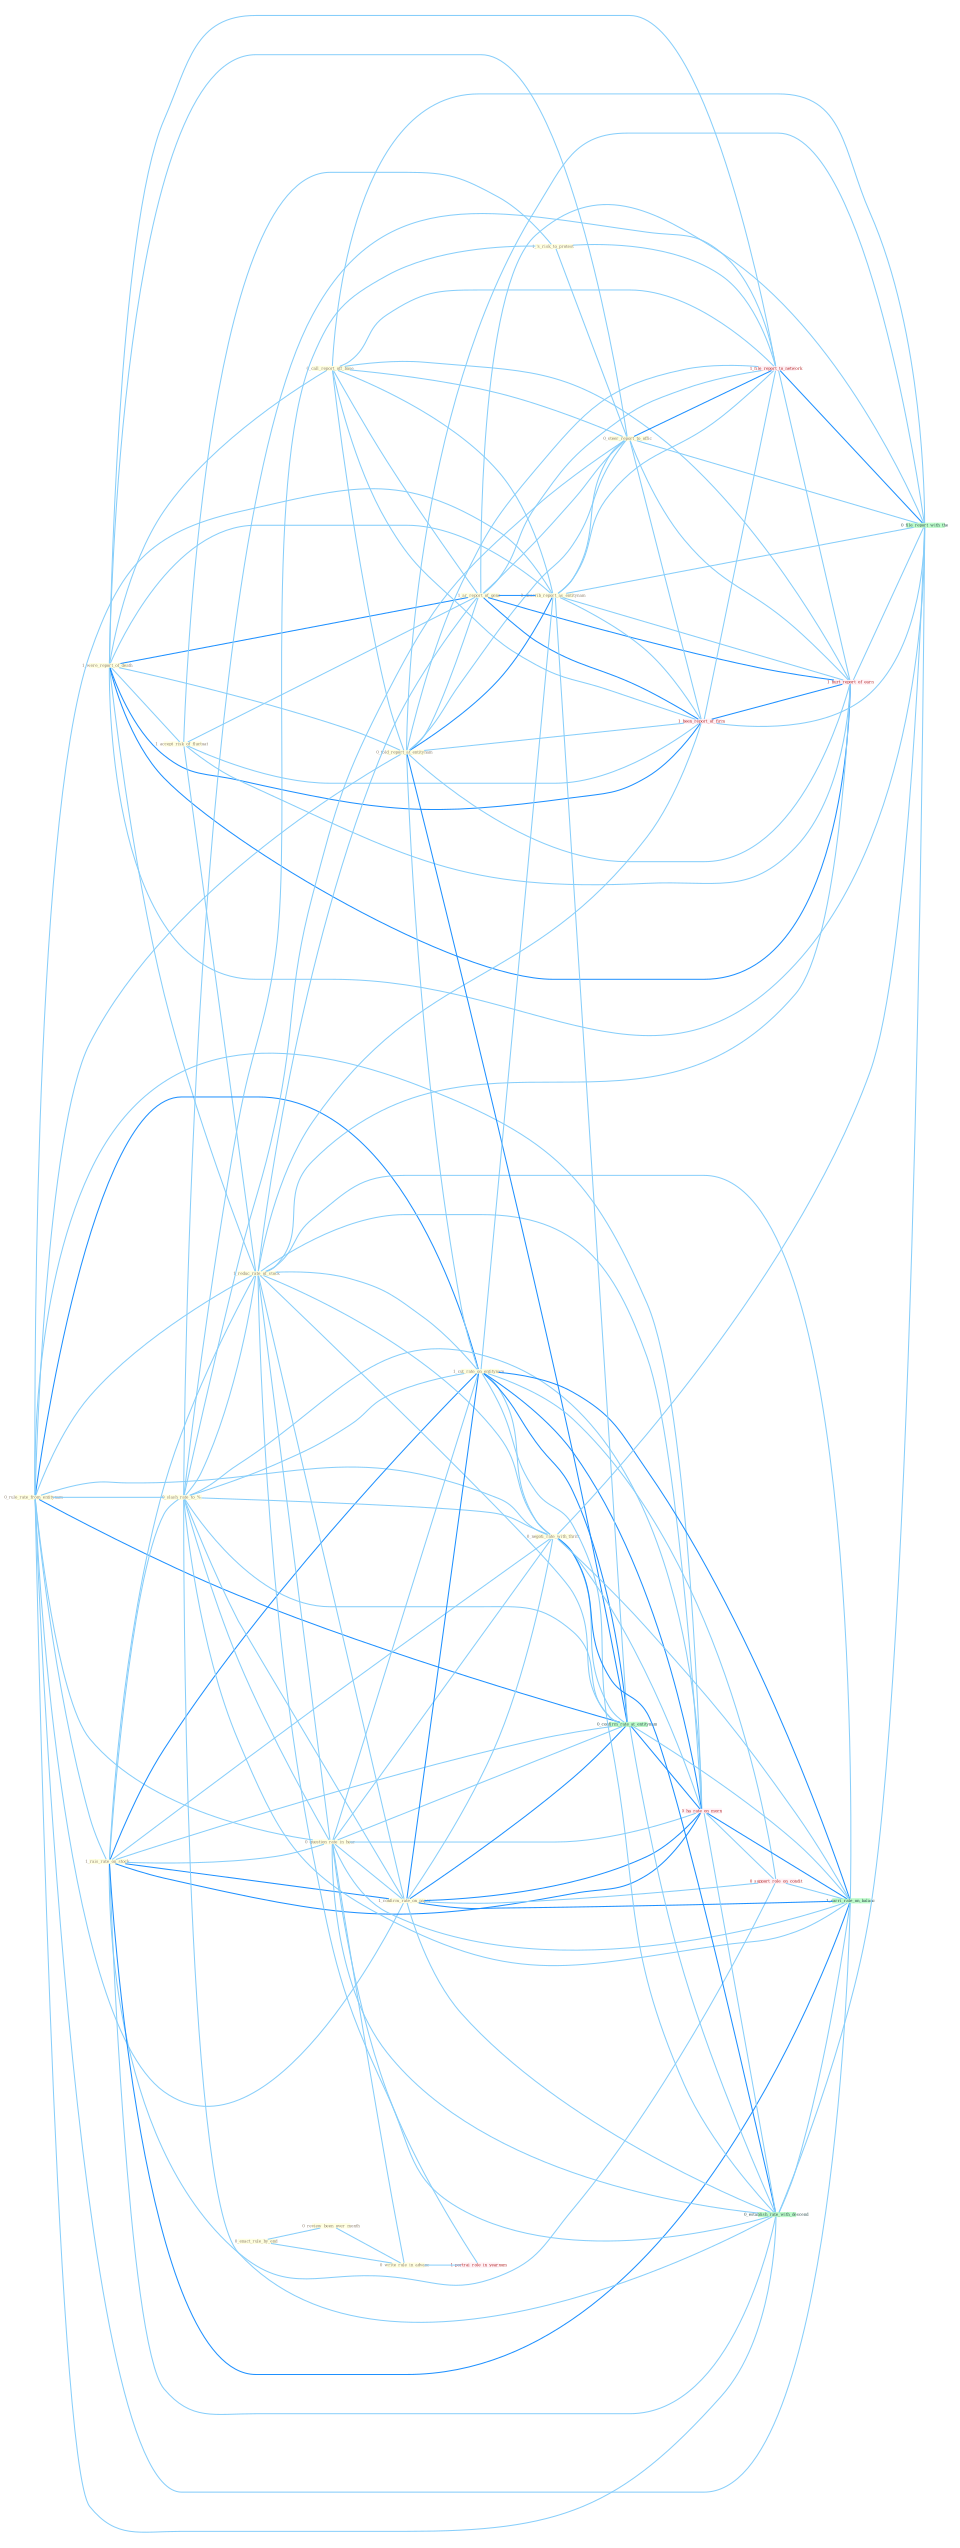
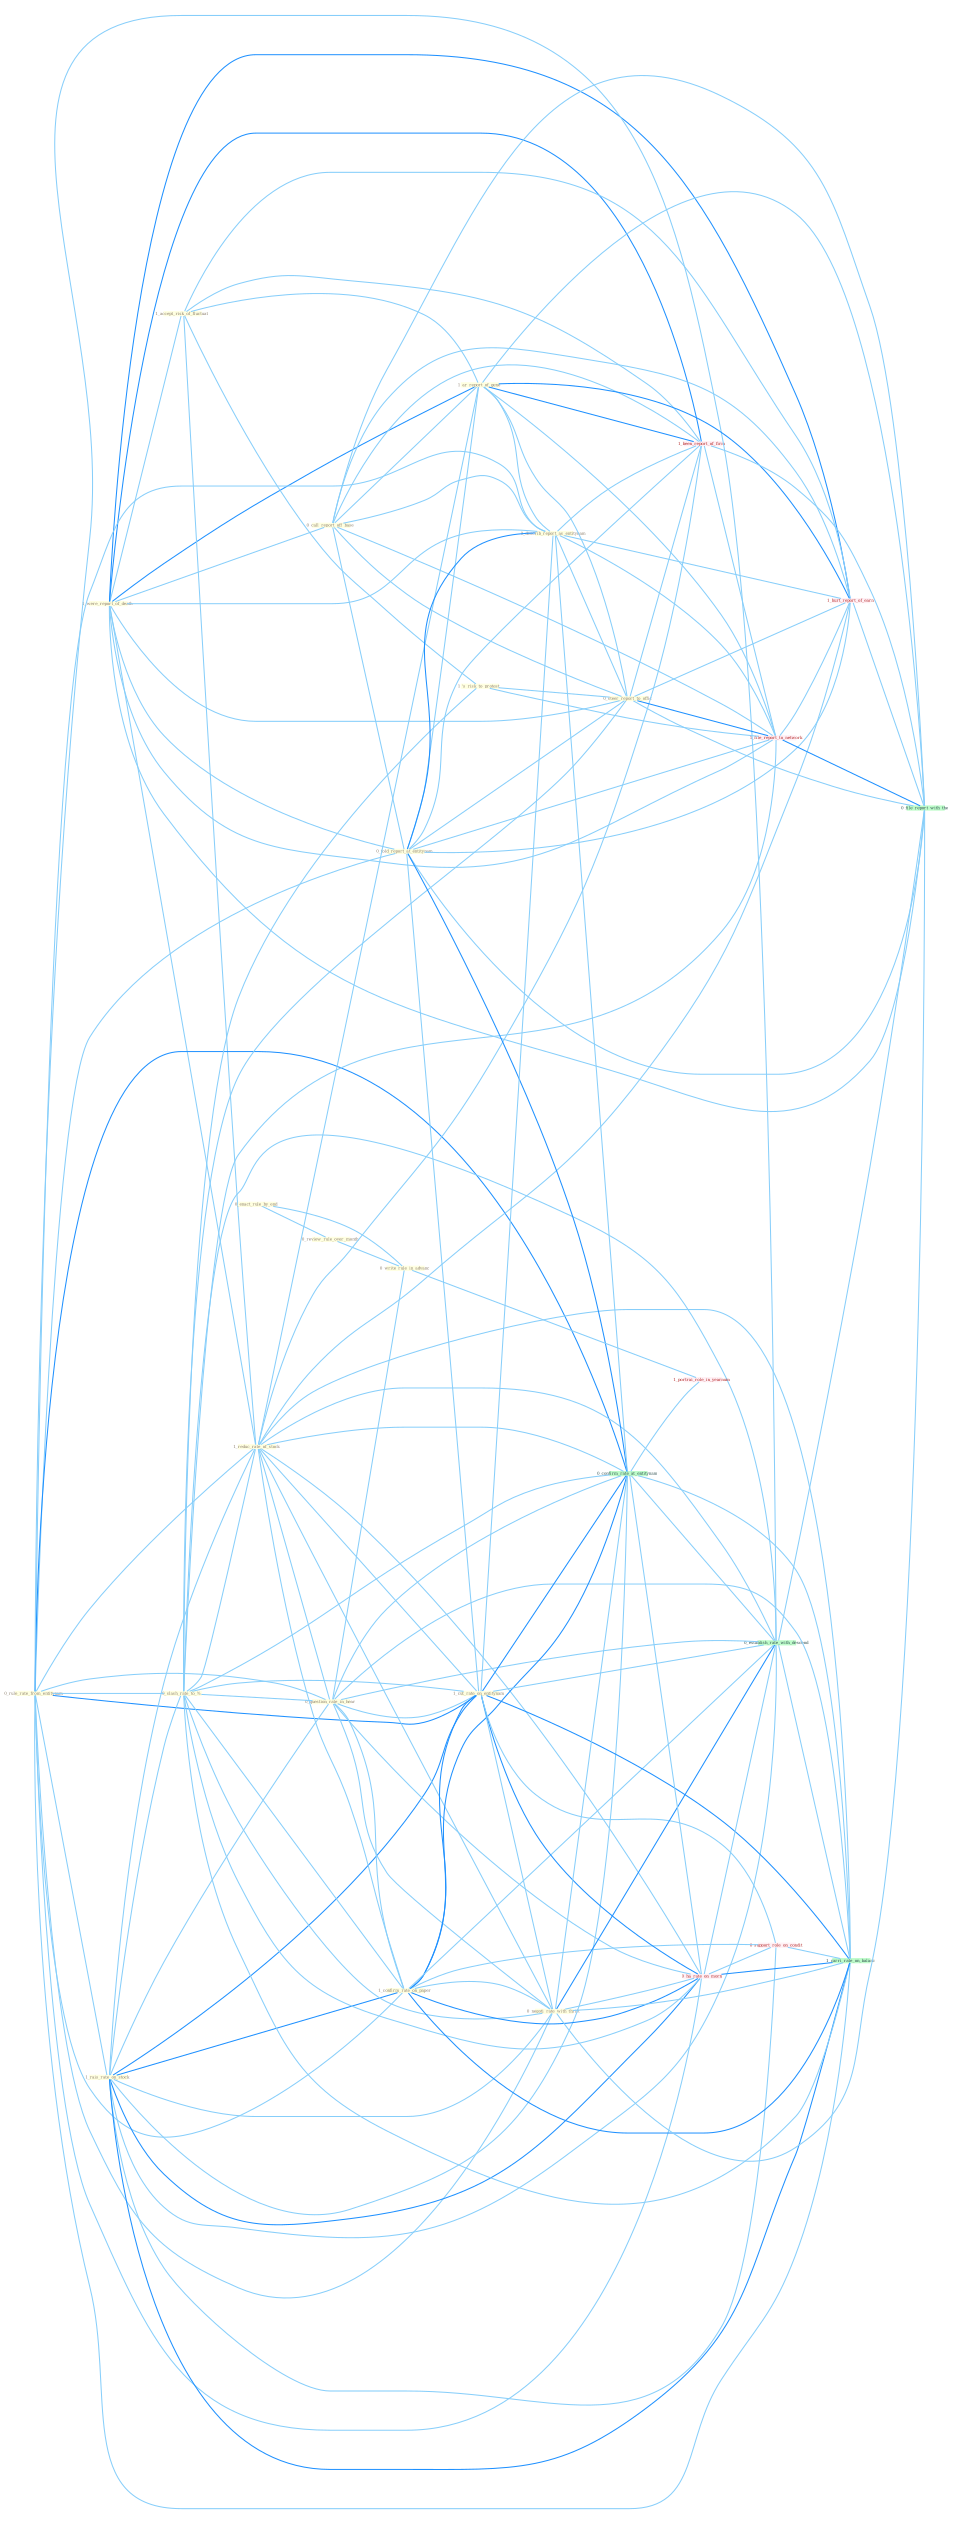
  graph {
    rankdir=LR
    node [color="#ffffe0" fixedsize=true fontcolor="#8b7d6b" fontsize=4 shape=polygon style=filled]
    edge [color="#87cefa" w=1]
    "1_were_report_of_death " [height=.06 width=.5]
    "1_accept_risk_of_fluctuat " [height=.06 width=.5]
    n3 [height=.06 label="0_rule_rate_from_entitynam" width=.5]
    "1_rais_rate_on_stock " [height=.06 width=.5]
    "0_slash_rate_to_% " [height=.06 width=.5]
    "0_enact_rule_by_end " [height=.06 width=.5]
    n7 [height=.06 label="1_reduc_rate_of_stock" width=.5]
    "0_question_rate_in_hear " [height=.06 width=.5]
    "1_'s_risk_to_protest " [height=.06 width=.5]
-   "0_review_rule_over_month " [height=.06 width=.5 label="0_review_been_over_month"]
+   "0_review_rule_over_month " [height=.06 width=.5]
    "1_confirm_rate_on_paper " [height=.06 width=.5]
    "0_call_report_off_base " [height=.06 width=.5]
    "0_told_report_at_entitynam " [height=.06 width=.5]
    "1_ar_report_of_gene " [height=.06 width=.5]
    "0_write_rule_in_advanc " [height=.06 width=.5]
    "1_cut_rate_on_entitynam " [height=.06 width=.5]
    "0_describ_report_as_entitynam " [height=.06 width=.5]
    "0_steer_report_to_offic " [height=.06 width=.5]
    "0_negoti_rate_with_thrift " [height=.06 width=.5]
    "1_been_report_of_firm " [color="#fff0f5" fontcolor="#b22222" height=.06 width=.5]
    "1_file_report_to_network " [color="#fff0f5" fontcolor="#b22222" height=.06 width=.5]
    "1_portrai_role_in_yearnum " [color="#fff0f5" fontcolor="#b22222" height=.06 width=.5]
    "0_ha_rate_on_morn " [color="#fff0f5" fontcolor="#b22222" height=.06 width=.5]
    "1_hurt_report_of_earn " [color="#fff0f5" fontcolor="#b22222" height=.06 width=.5]
    "0_support_role_on_condit " [color="#fff0f5" fontcolor="#b22222" height=.06 width=.5]
    "0_file_report_with_the " [color="#BDFCC9" fontcolor="#2f4f4f" height=.06 width=.5]
    "0_confirm_rate_at_entitynam " [color="#BDFCC9" fontcolor="#2f4f4f" height=.06 width=.5]
    "0_establish_rate_with_descend " [color="#BDFCC9" fontcolor="#2f4f4f" height=.06 width=.5]
    "1_carri_rate_on_balanc " [color="#BDFCC9" fontcolor="#2f4f4f" height=.06 width=.5]
    subgraph sub_1 {
      "1_were_report_of_death "
      "1_accept_risk_of_fluctuat "
      n3
      "1_rais_rate_on_stock "
      "0_slash_rate_to_% "
      "0_enact_rule_by_end "
      n7
      "0_question_rate_in_hear "
      "1_'s_risk_to_protest "
      "0_review_rule_over_month "
      "1_confirm_rate_on_paper "
      "0_call_report_off_base "
      "0_told_report_at_entitynam "
      "1_ar_report_of_gene "
      "0_write_rule_in_advanc "
      "1_cut_rate_on_entitynam "
      "0_describ_report_as_entitynam "
      "0_steer_report_to_offic "
      "0_negoti_rate_with_thrift "
    }
    subgraph sub_2 {
      "1_been_report_of_firm "
      "1_file_report_to_network "
      "1_portrai_role_in_yearnum "
      "0_ha_rate_on_morn "
      "1_hurt_report_of_earn "
      "0_support_role_on_condit "
    }
    "1_were_report_of_death " -- "1_accept_risk_of_fluctuat "
    "1_were_report_of_death " -- n7
    "1_were_report_of_death " -- "0_call_report_off_base "
    "1_were_report_of_death " -- "0_told_report_at_entitynam "
    "1_were_report_of_death " -- "1_ar_report_of_gene " [color="#1e90ff" w=2]
    "1_were_report_of_death " -- "0_describ_report_as_entitynam "
    "1_were_report_of_death " -- "0_steer_report_to_offic "
    "1_were_report_of_death " -- "1_been_report_of_firm " [color="#1e90ff" w=2]
    "1_were_report_of_death " -- "1_file_report_to_network "
    "1_were_report_of_death " -- "1_hurt_report_of_earn " [color="#1e90ff" w=2]
    "1_were_report_of_death " -- "0_file_report_with_the "
    "1_accept_risk_of_fluctuat " -- n7
    "1_accept_risk_of_fluctuat " -- "1_'s_risk_to_protest "
    "1_accept_risk_of_fluctuat " -- "1_ar_report_of_gene "
    "1_accept_risk_of_fluctuat " -- "1_been_report_of_firm "
    "1_accept_risk_of_fluctuat " -- "1_hurt_report_of_earn "
    n3 -- "1_rais_rate_on_stock "
    n3 -- "0_slash_rate_to_% "
    n3 -- n7
    n3 -- "0_question_rate_in_hear "
    n3 -- "1_confirm_rate_on_paper "
    n3 -- "0_told_report_at_entitynam "
    n3 -- "1_cut_rate_on_entitynam " [color="#1e90ff" w=2]
    n3 -- "0_describ_report_as_entitynam "
    n3 -- "0_negoti_rate_with_thrift "
    n3 -- "0_ha_rate_on_morn "
    n3 -- "0_confirm_rate_at_entitynam " [color="#1e90ff" w=2]
    n3 -- "0_establish_rate_with_descend "
    n3 -- "1_carri_rate_on_balanc "
    "1_rais_rate_on_stock " -- "0_slash_rate_to_% "
    "1_rais_rate_on_stock " -- n7
    "1_rais_rate_on_stock " -- "0_question_rate_in_hear "
    "1_rais_rate_on_stock " -- "1_confirm_rate_on_paper " [color="#1e90ff" w=2]
    "1_rais_rate_on_stock " -- "1_cut_rate_on_entitynam " [color="#1e90ff" w=2]
    "1_rais_rate_on_stock " -- "0_negoti_rate_with_thrift "
    "1_rais_rate_on_stock " -- "0_ha_rate_on_morn " [color="#1e90ff" w=2]
    "1_rais_rate_on_stock " -- "0_support_role_on_condit "
    "1_rais_rate_on_stock " -- "0_confirm_rate_at_entitynam "
    "1_rais_rate_on_stock " -- "0_establish_rate_with_descend "
    "1_rais_rate_on_stock " -- "1_carri_rate_on_balanc " [color="#1e90ff" w=2]
    "0_slash_rate_to_% " -- n7
    "0_slash_rate_to_% " -- "0_question_rate_in_hear "
    "0_slash_rate_to_% " -- "1_'s_risk_to_protest "
    "0_slash_rate_to_% " -- "1_confirm_rate_on_paper "
    "0_slash_rate_to_% " -- "1_cut_rate_on_entitynam "
    "0_slash_rate_to_% " -- "0_steer_report_to_offic "
    "0_slash_rate_to_% " -- "0_negoti_rate_with_thrift "
    "0_slash_rate_to_% " -- "1_file_report_to_network "
    "0_slash_rate_to_% " -- "0_ha_rate_on_morn "
    "0_slash_rate_to_% " -- "0_confirm_rate_at_entitynam "
    "0_slash_rate_to_% " -- "0_establish_rate_with_descend "
    "0_slash_rate_to_% " -- "1_carri_rate_on_balanc "
    "0_enact_rule_by_end " -- "0_review_rule_over_month "
    "0_enact_rule_by_end " -- "0_write_rule_in_advanc "
    n7 -- "0_question_rate_in_hear "
    n7 -- "1_confirm_rate_on_paper "
    n7 -- "1_ar_report_of_gene "
    n7 -- "1_cut_rate_on_entitynam "
    n7 -- "0_negoti_rate_with_thrift "
    n7 -- "1_been_report_of_firm "
    n7 -- "0_ha_rate_on_morn "
    n7 -- "1_hurt_report_of_earn "
    n7 -- "0_confirm_rate_at_entitynam "
    n7 -- "0_establish_rate_with_descend "
    n7 -- "1_carri_rate_on_balanc "
    "0_question_rate_in_hear " -- "1_confirm_rate_on_paper "
    "0_question_rate_in_hear " -- "0_write_rule_in_advanc "
    "0_question_rate_in_hear " -- "1_cut_rate_on_entitynam "
    "0_question_rate_in_hear " -- "0_negoti_rate_with_thrift "
-   "0_question_rate_in_hear " -- "1_portrai_role_in_yearnum "
+   "0_confirm_rate_at_entitynam " -- "1_portrai_role_in_yearnum "
    "0_question_rate_in_hear " -- "0_ha_rate_on_morn "
    "0_question_rate_in_hear " -- "0_confirm_rate_at_entitynam "
    "0_question_rate_in_hear " -- "0_establish_rate_with_descend "
    "0_question_rate_in_hear " -- "1_carri_rate_on_balanc "
    "1_'s_risk_to_protest " -- "0_steer_report_to_offic "
    "1_'s_risk_to_protest " -- "1_file_report_to_network "
    "0_review_rule_over_month " -- "0_write_rule_in_advanc "
    "1_confirm_rate_on_paper " -- "1_cut_rate_on_entitynam " [color="#1e90ff" w=2]
    "1_confirm_rate_on_paper " -- "0_negoti_rate_with_thrift "
    "1_confirm_rate_on_paper " -- "0_ha_rate_on_morn " [color="#1e90ff" w=2]
    "1_confirm_rate_on_paper " -- "0_support_role_on_condit "
    "1_confirm_rate_on_paper " -- "0_confirm_rate_at_entitynam " [color="#1e90ff" w=2]
    "1_confirm_rate_on_paper " -- "0_establish_rate_with_descend "
    "1_confirm_rate_on_paper " -- "1_carri_rate_on_balanc " [color="#1e90ff" w=2]
    "0_call_report_off_base " -- "0_told_report_at_entitynam "
    "0_call_report_off_base " -- "1_ar_report_of_gene "
    "0_call_report_off_base " -- "0_describ_report_as_entitynam "
    "0_call_report_off_base " -- "0_steer_report_to_offic "
    "0_call_report_off_base " -- "1_been_report_of_firm "
    "0_call_report_off_base " -- "1_file_report_to_network "
    "0_call_report_off_base " -- "1_hurt_report_of_earn "
    "0_call_report_off_base " -- "0_file_report_with_the "
    "0_told_report_at_entitynam " -- "1_ar_report_of_gene "
    "0_told_report_at_entitynam " -- "1_cut_rate_on_entitynam "
    "0_told_report_at_entitynam " -- "0_describ_report_as_entitynam " [color="#1e90ff" w=2]
    "0_told_report_at_entitynam " -- "0_steer_report_to_offic "
    "0_told_report_at_entitynam " -- "1_been_report_of_firm "
    "0_told_report_at_entitynam " -- "1_file_report_to_network "
    "0_told_report_at_entitynam " -- "1_hurt_report_of_earn "
    "0_told_report_at_entitynam " -- "0_file_report_with_the "
    "0_told_report_at_entitynam " -- "0_confirm_rate_at_entitynam " [color="#1e90ff" w=2]
-   "1_ar_report_of_gene " -- "0_describ_report_as_entitynam " [color="#1e90ff"]
+   "1_ar_report_of_gene " -- "0_describ_report_as_entitynam "
    "1_ar_report_of_gene " -- "0_steer_report_to_offic "
    "1_ar_report_of_gene " -- "1_been_report_of_firm " [color="#1e90ff" w=2]
    "1_ar_report_of_gene " -- "1_file_report_to_network "
    "1_ar_report_of_gene " -- "1_hurt_report_of_earn " [color="#1e90ff" w=2]
    "1_ar_report_of_gene " -- "0_file_report_with_the "
    "0_write_rule_in_advanc " -- "1_portrai_role_in_yearnum "
    "1_cut_rate_on_entitynam " -- "0_describ_report_as_entitynam "
    "1_cut_rate_on_entitynam " -- "0_negoti_rate_with_thrift "
    "1_cut_rate_on_entitynam " -- "0_ha_rate_on_morn " [color="#1e90ff" w=2]
    "1_cut_rate_on_entitynam " -- "0_support_role_on_condit "
    "1_cut_rate_on_entitynam " -- "0_confirm_rate_at_entitynam " [color="#1e90ff" w=2]
    "1_cut_rate_on_entitynam " -- "0_establish_rate_with_descend "
    "1_cut_rate_on_entitynam " -- "1_carri_rate_on_balanc " [color="#1e90ff" w=2]
    "0_describ_report_as_entitynam " -- "0_steer_report_to_offic "
    "0_describ_report_as_entitynam " -- "1_been_report_of_firm "
    "0_describ_report_as_entitynam " -- "1_file_report_to_network "
    "0_describ_report_as_entitynam " -- "1_hurt_report_of_earn "
-   "0_describ_report_as_entitynam " -- "0_file_report_with_the "
    "0_describ_report_as_entitynam " -- "0_confirm_rate_at_entitynam "
    "0_steer_report_to_offic " -- "1_been_report_of_firm "
    "0_steer_report_to_offic " -- "1_file_report_to_network " [color="#1e90ff" w=2]
    "0_steer_report_to_offic " -- "1_hurt_report_of_earn "
    "0_steer_report_to_offic " -- "0_file_report_with_the "
    "0_negoti_rate_with_thrift " -- "0_ha_rate_on_morn "
    "0_negoti_rate_with_thrift " -- "0_file_report_with_the "
    "0_negoti_rate_with_thrift " -- "0_confirm_rate_at_entitynam "
    "0_negoti_rate_with_thrift " -- "0_establish_rate_with_descend " [color="#1e90ff" w=2]
    "0_negoti_rate_with_thrift " -- "1_carri_rate_on_balanc "
    "1_been_report_of_firm " -- "1_file_report_to_network "
-   "1_been_report_of_firm " -- "1_hurt_report_of_earn " [color="#1e90ff" w=2]
    "1_been_report_of_firm " -- "0_file_report_with_the "
    "1_file_report_to_network " -- "1_hurt_report_of_earn "
    "1_file_report_to_network " -- "0_file_report_with_the " [color="#1e90ff" w=2]
    "0_ha_rate_on_morn " -- "0_support_role_on_condit "
    "0_ha_rate_on_morn " -- "0_establish_rate_with_descend "
    "0_ha_rate_on_morn " -- "1_carri_rate_on_balanc " [color="#1e90ff" w=2]
    "1_hurt_report_of_earn " -- "0_file_report_with_the "
    "0_support_role_on_condit " -- "1_carri_rate_on_balanc "
-   "0_confirm_rate_at_entitynam " -- "0_ha_rate_on_morn " [color="#1e90ff"]
+   "0_confirm_rate_at_entitynam " -- "0_ha_rate_on_morn "
    "0_confirm_rate_at_entitynam " -- "0_establish_rate_with_descend "
    "0_confirm_rate_at_entitynam " -- "1_carri_rate_on_balanc "
    "0_establish_rate_with_descend " -- "0_file_report_with_the "
    "0_establish_rate_with_descend " -- "1_carri_rate_on_balanc "
  }
